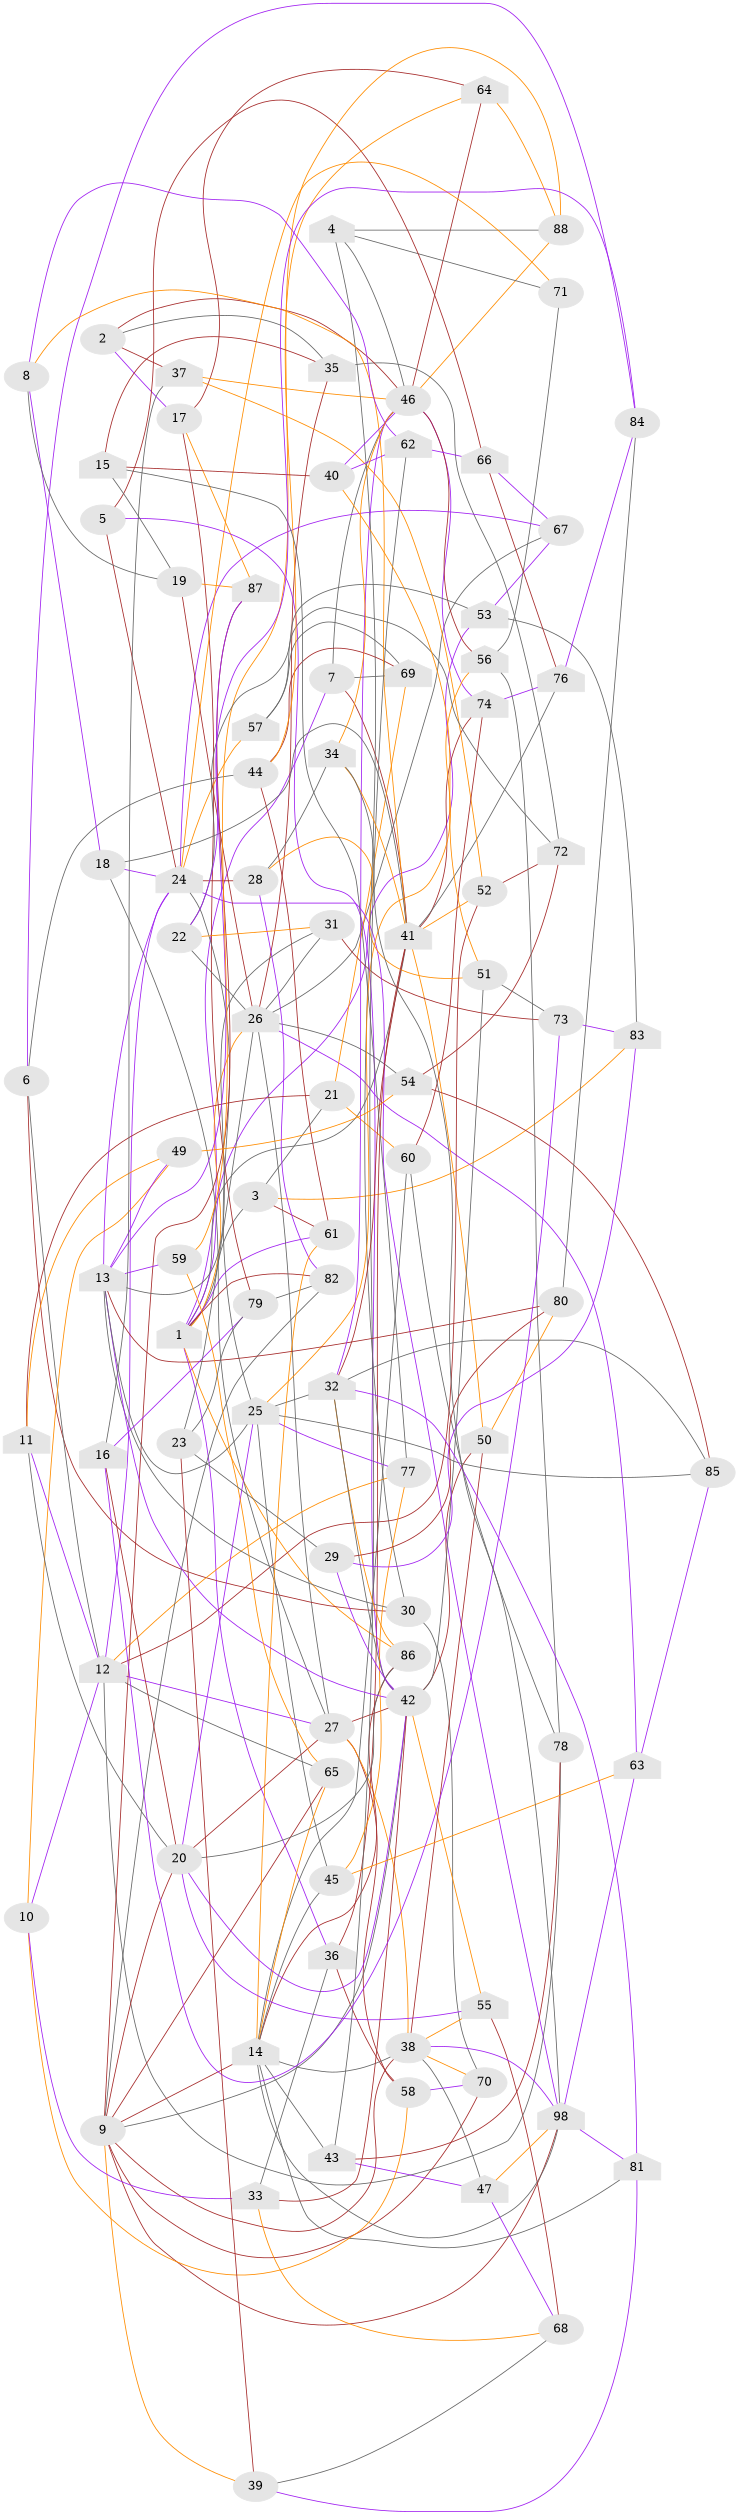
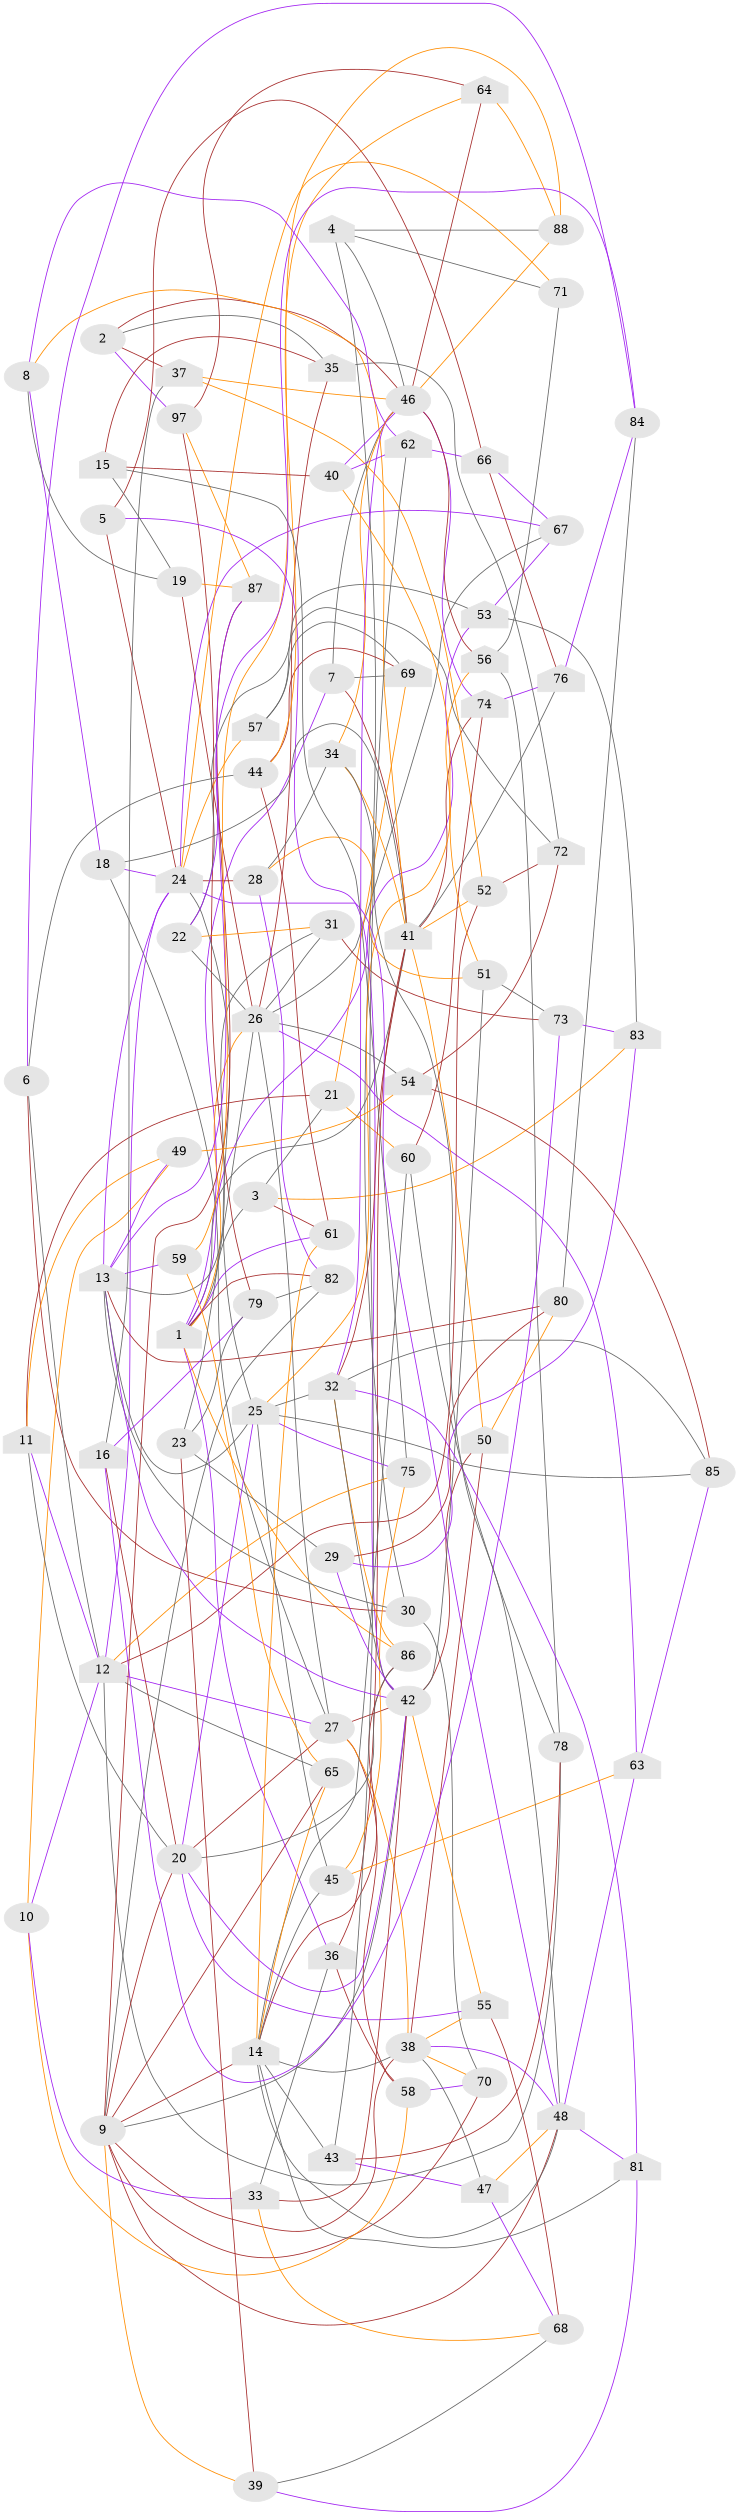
  graph {
    rankdir=LR
    node [color=gray90 shape=ellipse style=filled]
    edge [color=gray40 weight=1.0]
    1 [shape=house]
    3
    7
    26 [shape=house]
    36 [shape=house]
    41 [shape=house]
    53 [shape=house]
    61
    82
    86
    21
    83 [shape=house]
    46
    69 [shape=house]
    35 [shape=house]
    27
    31
    67
    54 [shape=house]
    63 [shape=house]
    58
    52
    50 [shape=house]
    74 [shape=house]
    76 [shape=house]
    2
-   17
+   17 [label=97]
    37 [shape=house]
    87 [shape=house]
    79
    64 [shape=house]
    72 [shape=house]
    88
    56 [shape=house]
    60
    4 [shape=house]
    30
    71
    70
    24 [shape=house]
    5
    42
    66 [shape=house]
-   48 [shape=house label=98]
+   48 [shape=house]
    25 [shape=house]
    28
    57 [shape=house]
    55 [shape=house]
    51
    6
    12 [shape=house]
    44
    84
    65
-   75 [label=77]
+   75
    78
    8
    18
    19
    62 [shape=house]
    9
    14 [shape=house]
    20
    38
    39
    43 [shape=house]
    45
    81 [shape=house]
    47 [shape=house]
    68
    10
    33 [shape=house]
    49
    11 [shape=house]
    13 [shape=house]
    59
    80
    32 [shape=house]
    85
    73
    15 [shape=house]
    40
    16 [shape=house]
    22
    23
    29
    34 [shape=house]
    1 -- 3
    1 -- 7 [color=purple]
    1 -- 26 [color=darkorange]
    1 -- 36 [color=purple]
    1 -- 41 [weight=2.0]
    1 -- 53 [color=purple]
    1 -- 61 [color=purple]
    1 -- 82 [color=brown]
    1 -- 86 [color=darkorange]
    3 -- 61 [color=brown]
    3 -- 21
    3 -- 83 [color=darkorange]
    7 -- 41 [color=brown]
    7 -- 46
    7 -- 69
    26 -- 35 [color=brown]
    26 -- 27
    26 -- 31
    26 -- 67
    26 -- 54
    26 -- 63 [color=purple]
    36 -- 41 [color=brown]
    36 -- 58 [color=brown]
    41 -- 52 [color=darkorange]
    41 -- 50 [color=darkorange]
    41 -- 74 [color=brown]
    41 -- 76
    53 -- 83
    53 -- 67 [color=purple]
    21 -- 69 [color=darkorange]
    21 -- 60 [color=darkorange]
    46 -- 74 [color=purple]
    46 -- 64 [color=brown]
    46 -- 88 [color=darkorange]
    46 -- 56 [color=brown]
    35 -- 72
    27 -- 58 [color=brown]
    27 -- 42 [color=brown]
    27 -- 38 [color=darkorange]
    31 -- 73 [color=brown]
    54 -- 72 [color=brown]
    54 -- 85 [color=brown]
    63 -- 85 [color=purple]
    58 -- 70 [color=purple]
    52 -- 72 [color=brown]
    50 -- 80 [color=darkorange]
    74 -- 76 [color=purple]
    76 -- 84 [color=purple]
    2 -- 46 [color=brown]
    2 -- 35
    2 -- 17 [color=purple]
    2 -- 37 [color=brown]
    17 -- 87 [color=darkorange]
    17 -- 79 [color=brown]
    17 -- 64 [color=brown]
    37 -- 46 [color=darkorange]
    37 -- 52 [color=darkorange]
    79 -- 82
    64 -- 88 [color=darkorange]
    56 -- 71
    56 -- 78
    60 -- 74 [color=brown]
    60 -- 78
    4 -- 46
    4 -- 88
    4 -- 30
    4 -- 71
    30 -- 70
    24 -- 67 [color=purple]
    24 -- 71 [color=darkorange]
    24 -- 48 [color=purple]
    24 -- 25 [weight=2.0]
    24 -- 28 [color=brown]
    24 -- 57 [color=darkorange weight=2.0]
    5 -- 24 [color=brown]
    5 -- 42 [color=purple weight=2.0]
    5 -- 66 [color=brown]
    42 -- 50 [color=brown]
    42 -- 55 [color=darkorange]
    42 -- 51
    66 -- 67 [color=purple]
    66 -- 76 [color=brown]
    48 -- 63 [color=purple]
    48 -- 81 [color=purple]
    25 -- 56 [color=darkorange]
    25 -- 75 [color=purple]
    25 -- 45
    25 -- 32 [weight=2.0]
    25 -- 85
    28 -- 82 [color=purple]
    28 -- 51 [color=darkorange]
    28 -- 34
    57 -- 69
    57 -- 72
    55 -- 68 [color=brown]
    51 -- 73
    6 -- 30 [color=brown]
    6 -- 12
    6 -- 44
    6 -- 84 [color=purple]
    12 -- 27 [color=purple weight=2.0]
    12 -- 52 [color=brown]
    12 -- 24 [color=purple]
    12 -- 65
    12 -- 75 [color=darkorange]
    12 -- 78
    44 -- 61 [color=brown]
    44 -- 69 [color=brown]
    44 -- 64 [color=darkorange]
    8 -- 41 [color=darkorange]
    8 -- 18 [color=purple]
    8 -- 19
    8 -- 62 [color=purple]
    18 -- 41
    18 -- 27
    18 -- 24 [color=purple]
    19 -- 26 [color=brown]
    19 -- 87 [color=darkorange]
    62 -- 66 [color=purple]
    9 -- 82
    9 -- 87 [color=brown]
    9 -- 70 [color=brown]
    9 -- 42
    9 -- 48 [color=brown]
    9 -- 65 [color=brown]
    9 -- 14 [color=brown]
    9 -- 20 [color=brown]
    9 -- 38 [color=brown]
    9 -- 39 [color=darkorange]
    14 -- 61 [color=darkorange]
    14 -- 86 [color=brown]
    14 -- 60
    14 -- 48
    14 -- 65 [color=darkorange]
    14 -- 38 [weight=3.0]
    14 -- 43
    14 -- 45
    14 -- 81
    20 -- 86
    20 -- 27 [color=brown weight=3.0]
    20 -- 42 [color=purple]
    20 -- 25 [color=purple]
    20 -- 55 [color=purple]
    38 -- 50 [color=brown]
    38 -- 70 [color=darkorange]
    38 -- 48 [color=purple]
    38 -- 55 [color=darkorange]
    38 -- 47
    39 -- 81 [color=purple]
    39 -- 68
    43 -- 78 [color=brown]
    43 -- 62
    43 -- 47 [color=purple]
    45 -- 63 [color=darkorange]
    45 -- 75 [color=darkorange]
    47 -- 48 [color=darkorange]
    47 -- 68 [color=purple]
    10 -- 58 [color=darkorange]
    10 -- 12 [color=purple]
    10 -- 33 [color=purple]
    10 -- 49 [color=darkorange]
    33 -- 36
    33 -- 42 [color=brown]
    33 -- 68 [color=darkorange]
    49 -- 54 [color=darkorange]
    11 -- 21 [color=brown]
    11 -- 12 [color=purple]
    11 -- 20
    11 -- 49 [color=darkorange]
    13 -- 31
    13 -- 87 [color=purple]
    13 -- 30
    13 -- 24 [color=purple]
    13 -- 42 [color=purple]
    13 -- 25
    13 -- 49 [color=purple]
    13 -- 59 [color=purple weight=2.0]
    13 -- 80 [color=brown]
    59 -- 88 [color=darkorange]
    59 -- 65 [color=darkorange]
    80 -- 84
    32 -- 41 [color=brown]
    32 -- 86 [color=darkorange]
    32 -- 46 [color=purple]
    32 -- 42
    32 -- 81 [color=purple]
    32 -- 85
    73 -- 83 [color=purple]
    15 -- 35 [color=brown]
    15 -- 75
    15 -- 19
    15 -- 40 [color=brown]
    40 -- 46 [color=purple]
    40 -- 51 [color=darkorange]
    40 -- 62 [color=purple]
    16 -- 37
    16 -- 79 [color=purple]
    16 -- 20 [color=brown]
    16 -- 73 [color=purple]
    22 -- 26
    22 -- 53
    22 -- 31 [color=darkorange]
    22 -- 84 [color=purple]
    23 -- 26
    23 -- 79
    23 -- 39 [color=brown]
    23 -- 29
    29 -- 83 [color=purple]
    29 -- 42 [color=purple]
    29 -- 80 [color=brown]
    34 -- 41 [color=darkorange]
    34 -- 46 [color=darkorange]
    34 -- 48
  }
